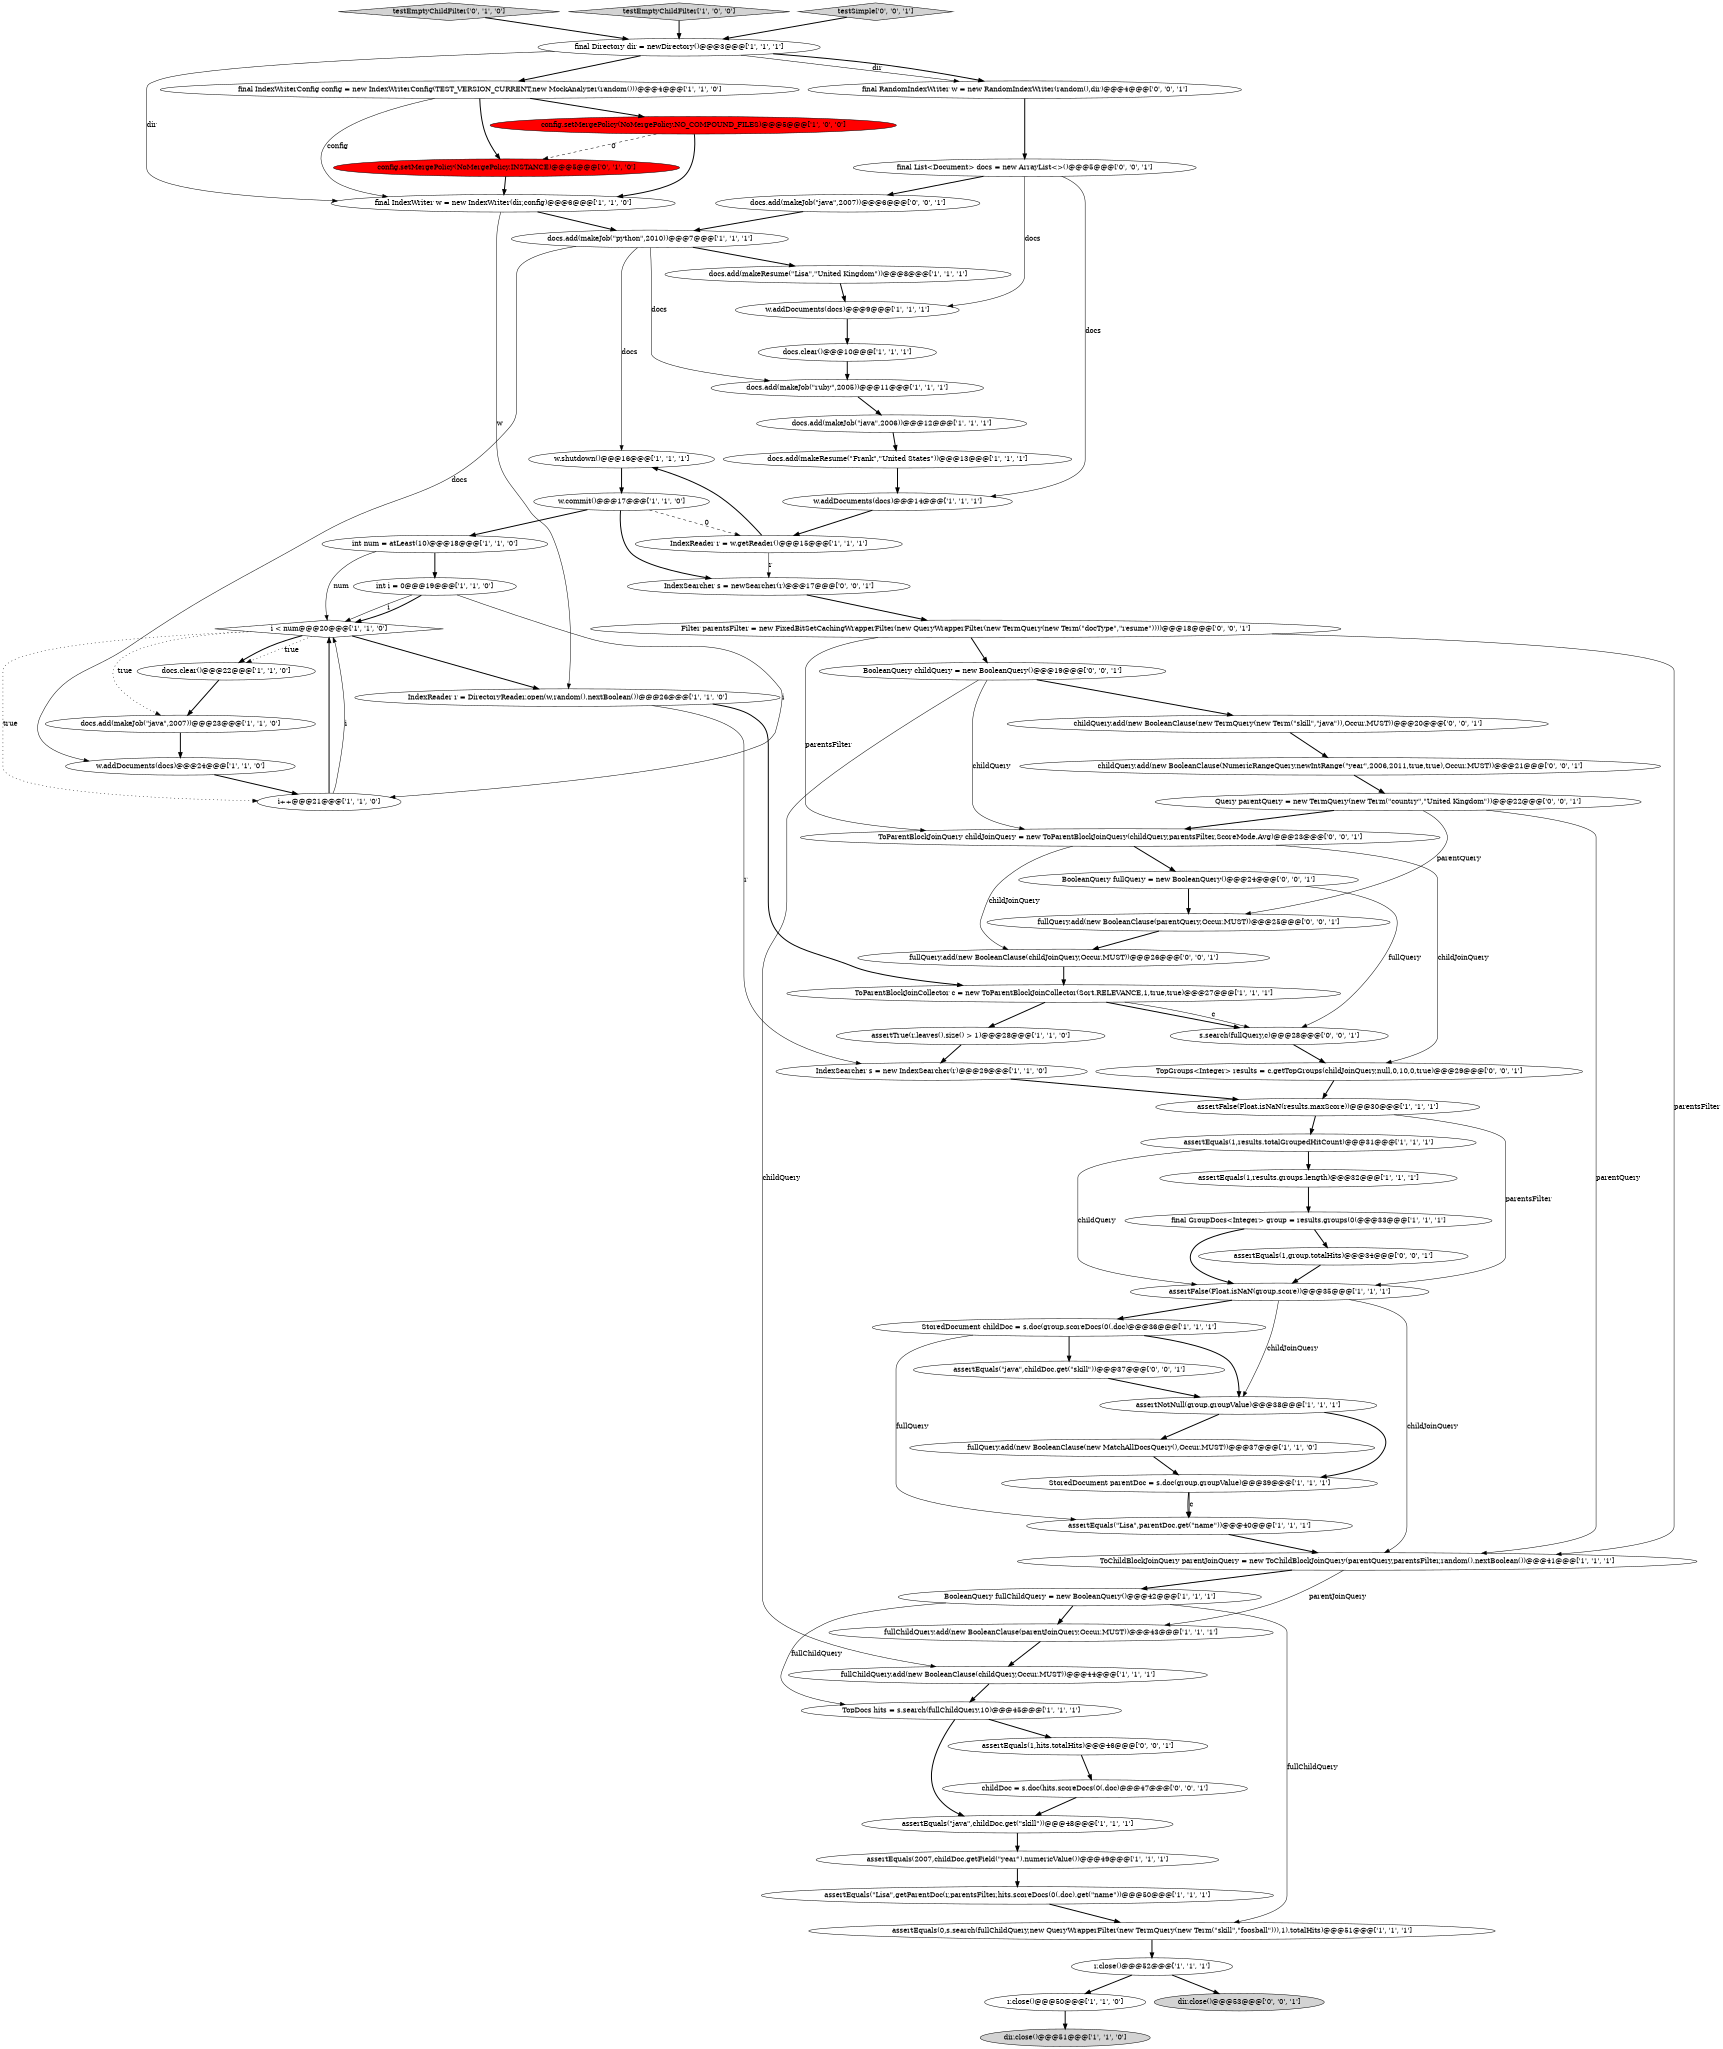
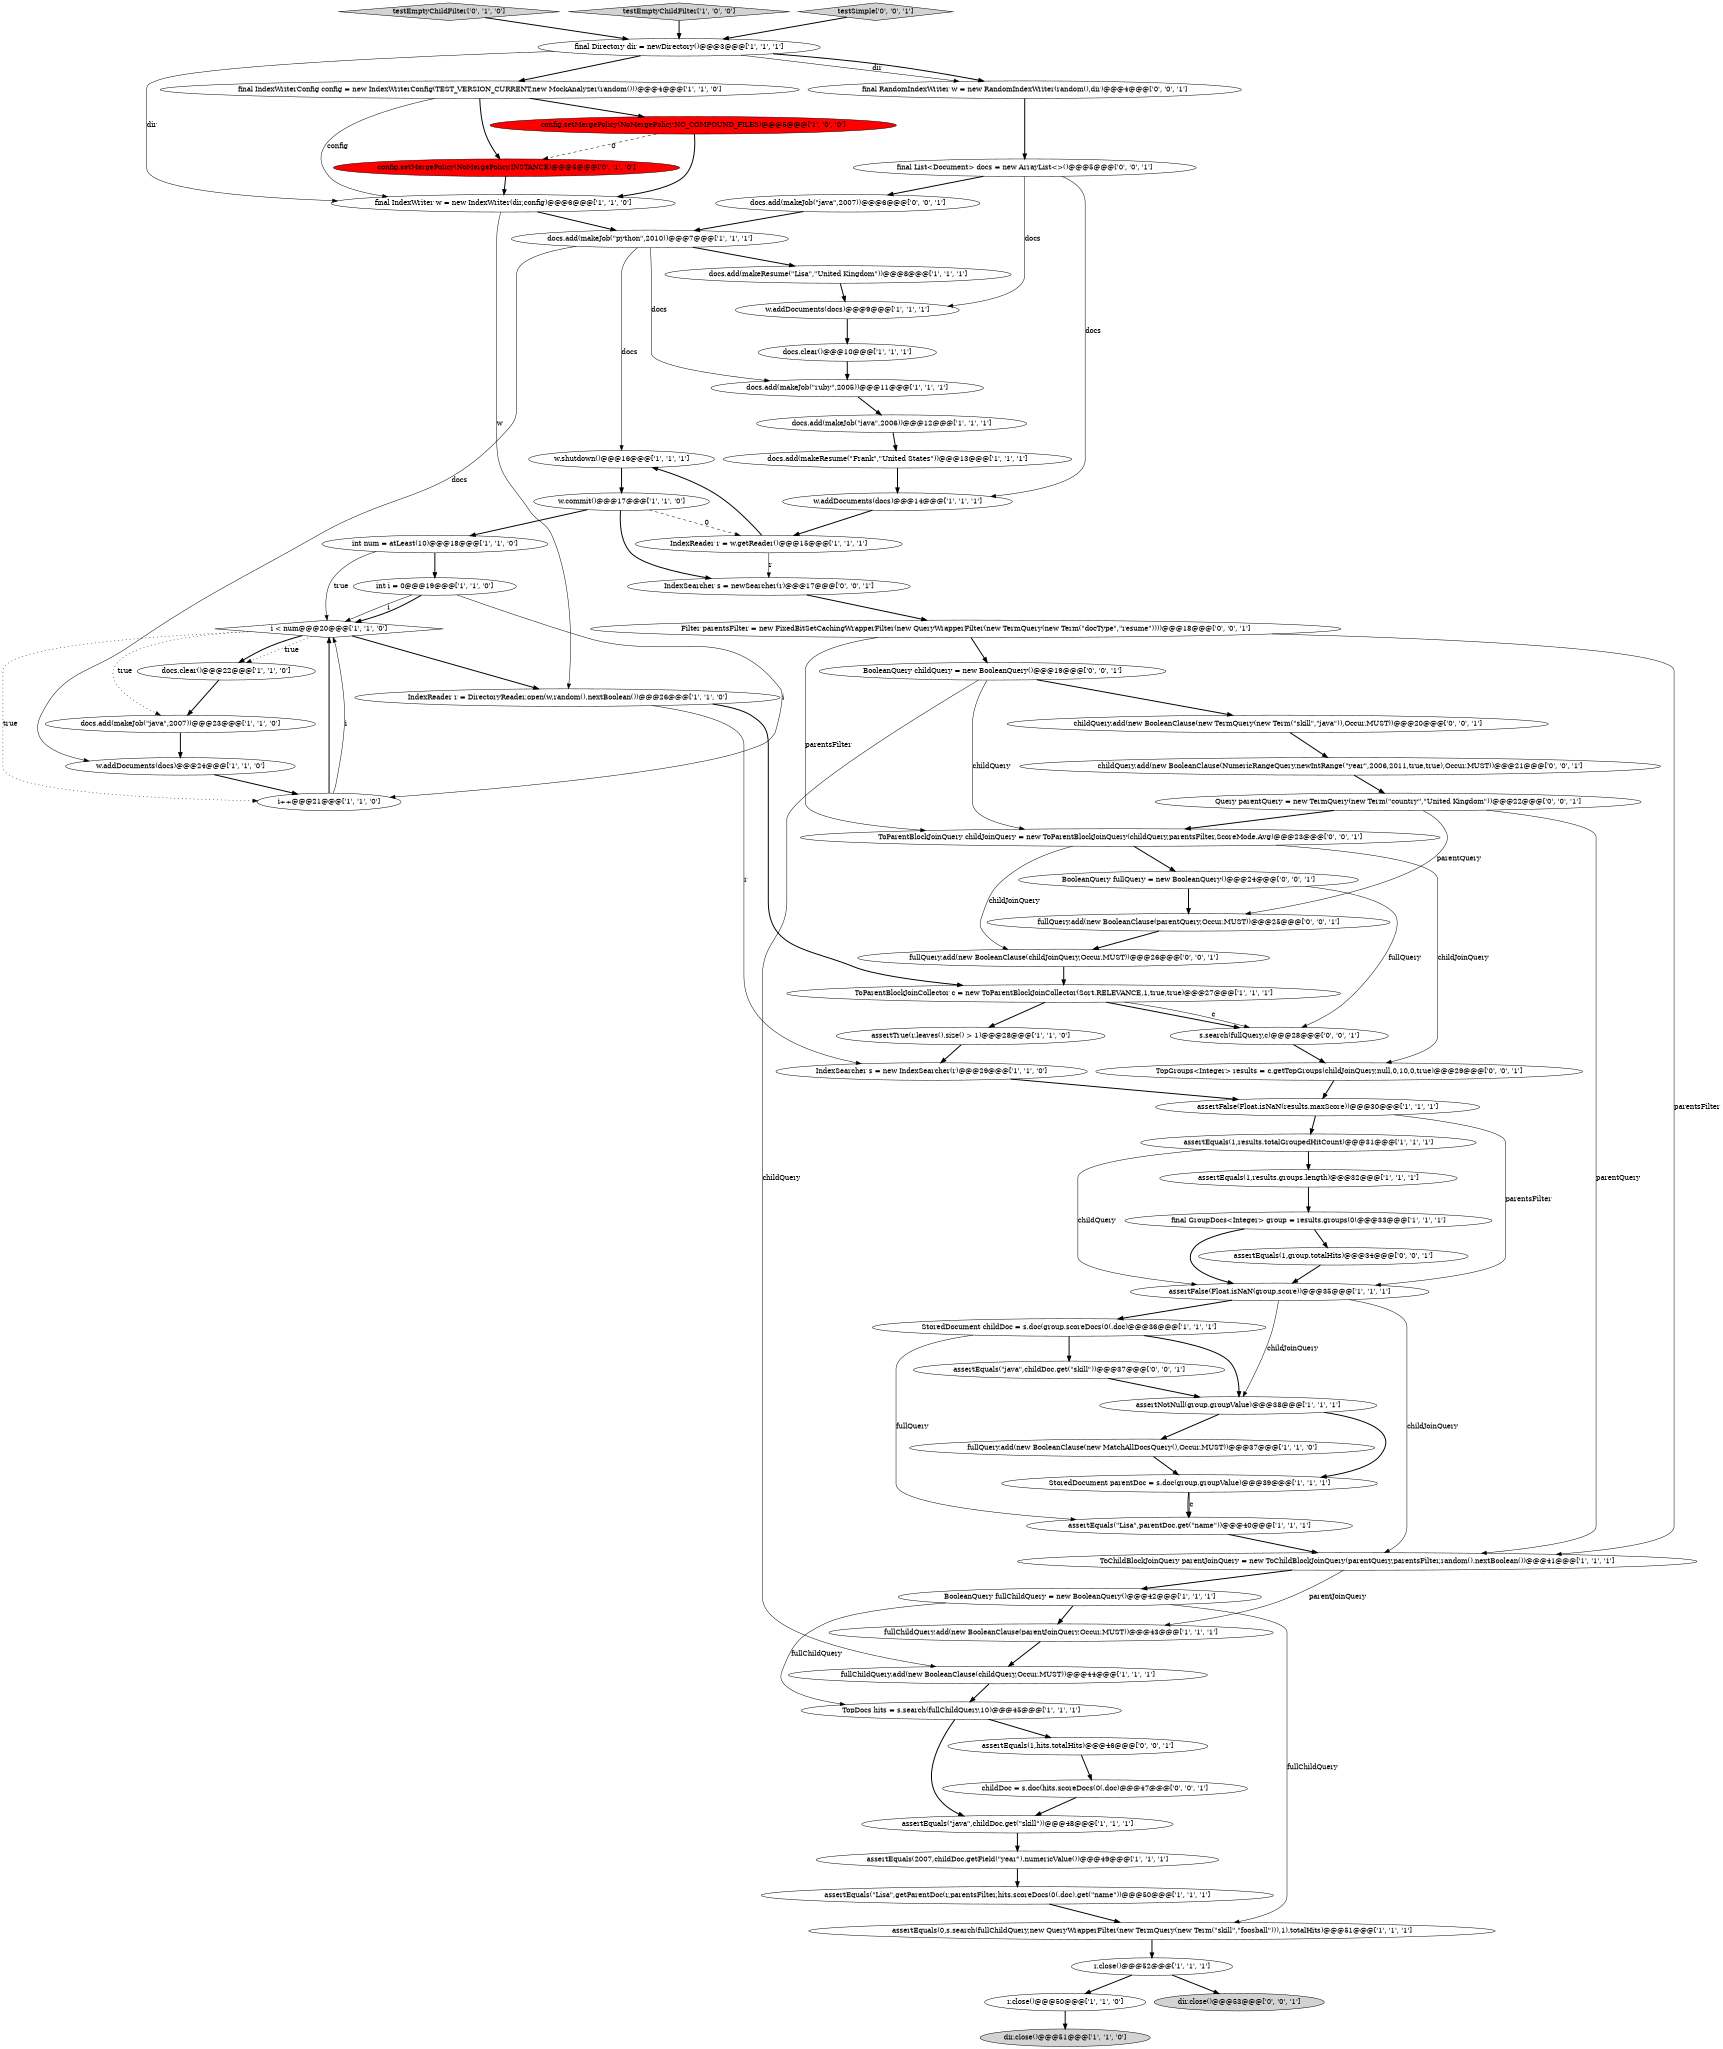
  digraph {
    node [fillcolor=white shape=ellipse style=filled]
    edge [style=bold]
    n1 [fillcolor=red label="config.setMergePolicy(NoMergePolicy.INSTANCE)@@@5@@@['0', '1', '0']"]
    n2 [label="final IndexWriter w = new IndexWriter(dir,config)@@@6@@@['1', '1', '0']"]
    n3 [label="docs.add(makeJob(\"python\",2010))@@@7@@@['1', '1', '1']"]
    n4 [label="IndexReader r = DirectoryReader.open(w,random().nextBoolean())@@@26@@@['1', '1', '0']"]
    n5 [label="assertEquals(\"Lisa\",getParentDoc(r,parentsFilter,hits.scoreDocs(0(.doc).get(\"name\"))@@@50@@@['1', '1', '1']"]
    n6 [label="assertEquals(0,s.search(fullChildQuery,new QueryWrapperFilter(new TermQuery(new Term(\"skill\",\"foosball\"))),1).totalHits)@@@51@@@['1', '1', '1']"]
    n7 [label="r.close()@@@52@@@['1', '1', '1']"]
    n8 [label="docs.add(makeJob(\"java\",2006))@@@12@@@['1', '1', '1']"]
    n9 [label="docs.add(makeResume(\"Frank\",\"United States\"))@@@13@@@['1', '1', '1']"]
    n10 [label="w.addDocuments(docs)@@@14@@@['1', '1', '1']"]
    n11 [label="ToParentBlockJoinCollector c = new ToParentBlockJoinCollector(Sort.RELEVANCE,1,true,true)@@@27@@@['1', '1', '1']"]
    n12 [label="s.search(fullQuery,c)@@@28@@@['0', '0', '1']"]
    n13 [label="assertTrue(r.leaves().size() > 1)@@@28@@@['1', '1', '0']"]
    n14 [label="TopGroups<Integer> results = c.getTopGroups(childJoinQuery,null,0,10,0,true)@@@29@@@['0', '0', '1']"]
    n15 [label="IndexSearcher s = new IndexSearcher(r)@@@29@@@['1', '1', '0']"]
    n16 [label="w.shutdown()@@@16@@@['1', '1', '1']"]
    n17 [label="w.addDocuments(docs)@@@24@@@['1', '1', '0']"]
    n18 [label="docs.add(makeResume(\"Lisa\",\"United Kingdom\"))@@@8@@@['1', '1', '1']"]
    n19 [label="docs.add(makeJob(\"ruby\",2005))@@@11@@@['1', '1', '1']"]
    n20 [label="w.commit()@@@17@@@['1', '1', '0']"]
    n21 [label="i++@@@21@@@['1', '1', '0']"]
    n22 [label="w.addDocuments(docs)@@@9@@@['1', '1', '1']"]
    n23 [label="BooleanQuery fullQuery = new BooleanQuery()@@@24@@@['0', '0', '1']"]
    n24 [label="fullQuery.add(new BooleanClause(parentQuery,Occur.MUST))@@@25@@@['0', '0', '1']"]
    n25 [label="fullQuery.add(new BooleanClause(childJoinQuery,Occur.MUST))@@@26@@@['0', '0', '1']"]
    n26 [label="IndexSearcher s = newSearcher(r)@@@17@@@['0', '0', '1']"]
    n27 [label="Filter parentsFilter = new FixedBitSetCachingWrapperFilter(new QueryWrapperFilter(new TermQuery(new Term(\"docType\",\"resume\"))))@@@18@@@['0', '0', '1']"]
    n28 [label="BooleanQuery childQuery = new BooleanQuery()@@@19@@@['0', '0', '1']"]
    n29 [label="ToParentBlockJoinQuery childJoinQuery = new ToParentBlockJoinQuery(childQuery,parentsFilter,ScoreMode.Avg)@@@23@@@['0', '0', '1']"]
    n30 [label="ToChildBlockJoinQuery parentJoinQuery = new ToChildBlockJoinQuery(parentQuery,parentsFilter,random().nextBoolean())@@@41@@@['1', '1', '1']"]
    n31 [label="fullChildQuery.add(new BooleanClause(childQuery,Occur.MUST))@@@44@@@['1', '1', '1']"]
    n32 [label="TopDocs hits = s.search(fullChildQuery,10)@@@45@@@['1', '1', '1']"]
    n33 [label="assertEquals(\"java\",childDoc.get(\"skill\"))@@@48@@@['1', '1', '1']"]
    n34 [label="assertEquals(1,hits.totalHits)@@@46@@@['0', '0', '1']"]
    n35 [label="assertFalse(Float.isNaN(results.maxScore))@@@30@@@['1', '1', '1']"]
    n36 [label="assertEquals(1,results.totalGroupedHitCount)@@@31@@@['1', '1', '1']"]
    n37 [label="assertFalse(Float.isNaN(group.score))@@@35@@@['1', '1', '1']"]
    n38 [fillcolor=lightgray label="testEmptyChildFilter['0', '1', '0']" shape=diamond]
    n39 [label="final Directory dir = newDirectory()@@@3@@@['1', '1', '1']"]
    n40 [label="final IndexWriterConfig config = new IndexWriterConfig(TEST_VERSION_CURRENT,new MockAnalyzer(random()))@@@4@@@['1', '1', '0']"]
    n41 [label="final RandomIndexWriter w = new RandomIndexWriter(random(),dir)@@@4@@@['0', '0', '1']"]
    n42 [label="docs.add(makeJob(\"java\",2007))@@@23@@@['1', '1', '0']"]
    n43 [label="childQuery.add(new BooleanClause(new TermQuery(new Term(\"skill\",\"java\")),Occur.MUST))@@@20@@@['0', '0', '1']"]
    n44 [label="childQuery.add(new BooleanClause(NumericRangeQuery.newIntRange(\"year\",2006,2011,true,true),Occur.MUST))@@@21@@@['0', '0', '1']"]
    n45 [fillcolor=lightgray label="dir.close()@@@51@@@['1', '1', '0']"]
    n46 [fillcolor=red label="config.setMergePolicy(NoMergePolicy.NO_COMPOUND_FILES)@@@5@@@['1', '0', '0']"]
    n47 [label="r.close()@@@50@@@['1', '1', '0']"]
    n48 [label="assertNotNull(group.groupValue)@@@38@@@['1', '1', '1']"]
    n49 [label="StoredDocument parentDoc = s.doc(group.groupValue)@@@39@@@['1', '1', '1']"]
    n50 [label="fullQuery.add(new BooleanClause(new MatchAllDocsQuery(),Occur.MUST))@@@37@@@['1', '1', '0']"]
    n51 [label="assertEquals(\"Lisa\",parentDoc.get(\"name\"))@@@40@@@['1', '1', '1']"]
    n52 [label="assertEquals(1,results.groups.length)@@@32@@@['1', '1', '1']"]
    n53 [label="final GroupDocs<Integer> group = results.groups(0(@@@33@@@['1', '1', '1']"]
    n54 [label="StoredDocument childDoc = s.doc(group.scoreDocs(0(.doc)@@@36@@@['1', '1', '1']"]
    n55 [label="final List<Document> docs = new ArrayList<>()@@@5@@@['0', '0', '1']"]
    n56 [label="docs.add(makeJob(\"java\",2007))@@@6@@@['0', '0', '1']"]
    n57 [label="IndexReader r = w.getReader()@@@15@@@['1', '1', '1']"]
    n58 [label="docs.clear()@@@10@@@['1', '1', '1']"]
    n59 [label="int num = atLeast(10)@@@18@@@['1', '1', '0']"]
    n60 [label="i < num@@@20@@@['1', '1', '0']" shape=diamond]
    n61 [label="docs.clear()@@@22@@@['1', '1', '0']"]
    n62 [fillcolor=lightgray label="dir.close()@@@53@@@['0', '0', '1']"]
    n63 [label="assertEquals(2007,childDoc.getField(\"year\").numericValue())@@@49@@@['1', '1', '1']"]
    n64 [fillcolor=lightgray label="testEmptyChildFilter['1', '0', '0']" shape=diamond]
    n65 [label="Query parentQuery = new TermQuery(new Term(\"country\",\"United Kingdom\"))@@@22@@@['0', '0', '1']"]
    n66 [label="assertEquals(1,group.totalHits)@@@34@@@['0', '0', '1']"]
    n67 [label="childDoc = s.doc(hits.scoreDocs(0(.doc)@@@47@@@['0', '0', '1']"]
    n68 [label="BooleanQuery fullChildQuery = new BooleanQuery()@@@42@@@['1', '1', '1']"]
    n69 [label="fullChildQuery.add(new BooleanClause(parentJoinQuery,Occur.MUST))@@@43@@@['1', '1', '1']"]
    n70 [label="assertEquals(\"java\",childDoc.get(\"skill\"))@@@37@@@['0', '0', '1']"]
    n71 [fillcolor=lightgray label="testSimple['0', '0', '1']" shape=diamond]
    n72 [label="int i = 0@@@19@@@['1', '1', '0']"]
    n1 -> n2
    n2 -> n3
    n2 -> n4 [label=w style=solid]
    n3 -> n16 [label=docs style=solid]
    n3 -> n17 [label=docs style=solid]
    n3 -> n18
    n3 -> n19 [label=docs style=solid]
    n4 -> n11
    n4 -> n15 [label=r style=solid]
    n5 -> n6
    n6 -> n7
    n7 -> n47
    n7 -> n62
    n8 -> n9
    n9 -> n10
    n10 -> n57
    n11 -> n12
    n11 -> n12 [label=c style=solid]
    n11 -> n13
    n12 -> n14
    n13 -> n15
    n14 -> n35
    n15 -> n35
    n16 -> n20
    n17 -> n21
    n18 -> n22
    n19 -> n8
    n20 -> n26
    n20 -> n57 [label=0 style=dashed]
    n20 -> n59
    n21 -> n60
    n21 -> n60 [label=i style=solid]
    n22 -> n58
    n23 -> n12 [label=fullQuery style=solid]
    n23 -> n24
    n24 -> n25
    n25 -> n11
    n26 -> n27
    n27 -> n28
    n27 -> n29 [label=parentsFilter style=solid]
    n27 -> n30 [label=parentsFilter style=solid]
    n28 -> n29 [label=childQuery style=solid]
    n28 -> n31 [label=childQuery style=solid]
    n28 -> n43
    n29 -> n14 [label=childJoinQuery style=solid]
    n29 -> n23
    n29 -> n25 [label=childJoinQuery style=solid]
    n30 -> n68
    n30 -> n69 [label=parentJoinQuery style=solid]
    n31 -> n32
    n32 -> n33
    n32 -> n34
    n33 -> n63
    n34 -> n67
    n35 -> n36
    n35 -> n37 [label=parentsFilter style=solid]
    n36 -> n37 [label=childQuery style=solid]
    n36 -> n52
    n37 -> n30 [label=childJoinQuery style=solid]
    n37 -> n48 [label=childJoinQuery style=solid]
    n37 -> n54
    n38 -> n39
    n39 -> n2 [label=dir style=solid]
    n39 -> n40
    n39 -> n41 [label=dir style=solid]
    n39 -> n41
    n40 -> n1
    n40 -> n2 [label=config style=solid]
    n40 -> n46
    n41 -> n55
    n42 -> n17
    n43 -> n44
    n44 -> n65
    n46 -> n1 [label=0 style=dashed]
    n46 -> n2
    n47 -> n45
    n48 -> n49
    n48 -> n50
    n49 -> n51 [label=c style=solid]
    n49 -> n51
    n50 -> n49
    n51 -> n30
    n52 -> n53
    n53 -> n37
    n53 -> n66
    n54 -> n48
    n54 -> n51 [label=fullQuery style=solid]
    n54 -> n70
    n55 -> n10 [label=docs style=solid]
    n55 -> n22 [label=docs style=solid]
    n55 -> n56
    n56 -> n3
    n57 -> n16
    n57 -> n26 [label=r style=solid]
    n58 -> n19
-   n59 -> n60 [label=num style=solid]
+   n59 -> n60 [label=true style=solid]
    n59 -> n72
    n60 -> n4
    n60 -> n21 [label=true style=dotted]
    n60 -> n42 [label=true style=dotted]
    n60 -> n61 [label=true style=dotted]
    n60 -> n61
    n61 -> n42
    n63 -> n5
    n64 -> n39
    n65 -> n24 [label=parentQuery style=solid]
    n65 -> n29
    n65 -> n30 [label=parentQuery style=solid]
    n66 -> n37
    n67 -> n33
    n68 -> n6 [label=fullChildQuery style=solid]
    n68 -> n32 [label=fullChildQuery style=solid]
    n68 -> n69
    n69 -> n31
    n70 -> n48
    n71 -> n39
    n72 -> n21 [label=i style=solid]
    n72 -> n60
    n72 -> n60 [label=i style=solid]
  }
